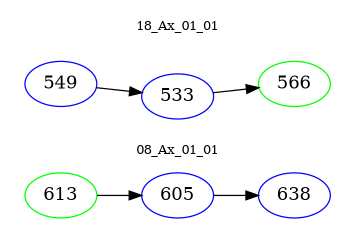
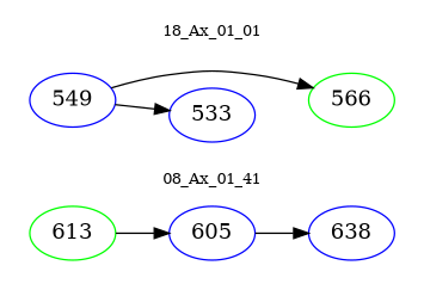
  digraph {
    rankdir=LR
    node [color=blue]
    edge [color=black]
    n1 [label=605]
    n2 [color=green label=613]
    n3 [label=638]
    n4 [label=549]
    n5 [label=533]
    n6 [color=green label=566]
    subgraph cluster_1 {
      color=white
      fontsize=10
-     label="08_Ax_01_01"
+     label="08_Ax_01_41"
      n1
      n2
      n3
    }
    subgraph cluster_2 {
      color=white
      fontsize=10
      label="18_Ax_01_01"
      n4
      n5
      n6
    }
    n1 -> n3
    n2 -> n1
    n4 -> n5
-   n5 -> n6
+   n4 -> n6
  }
